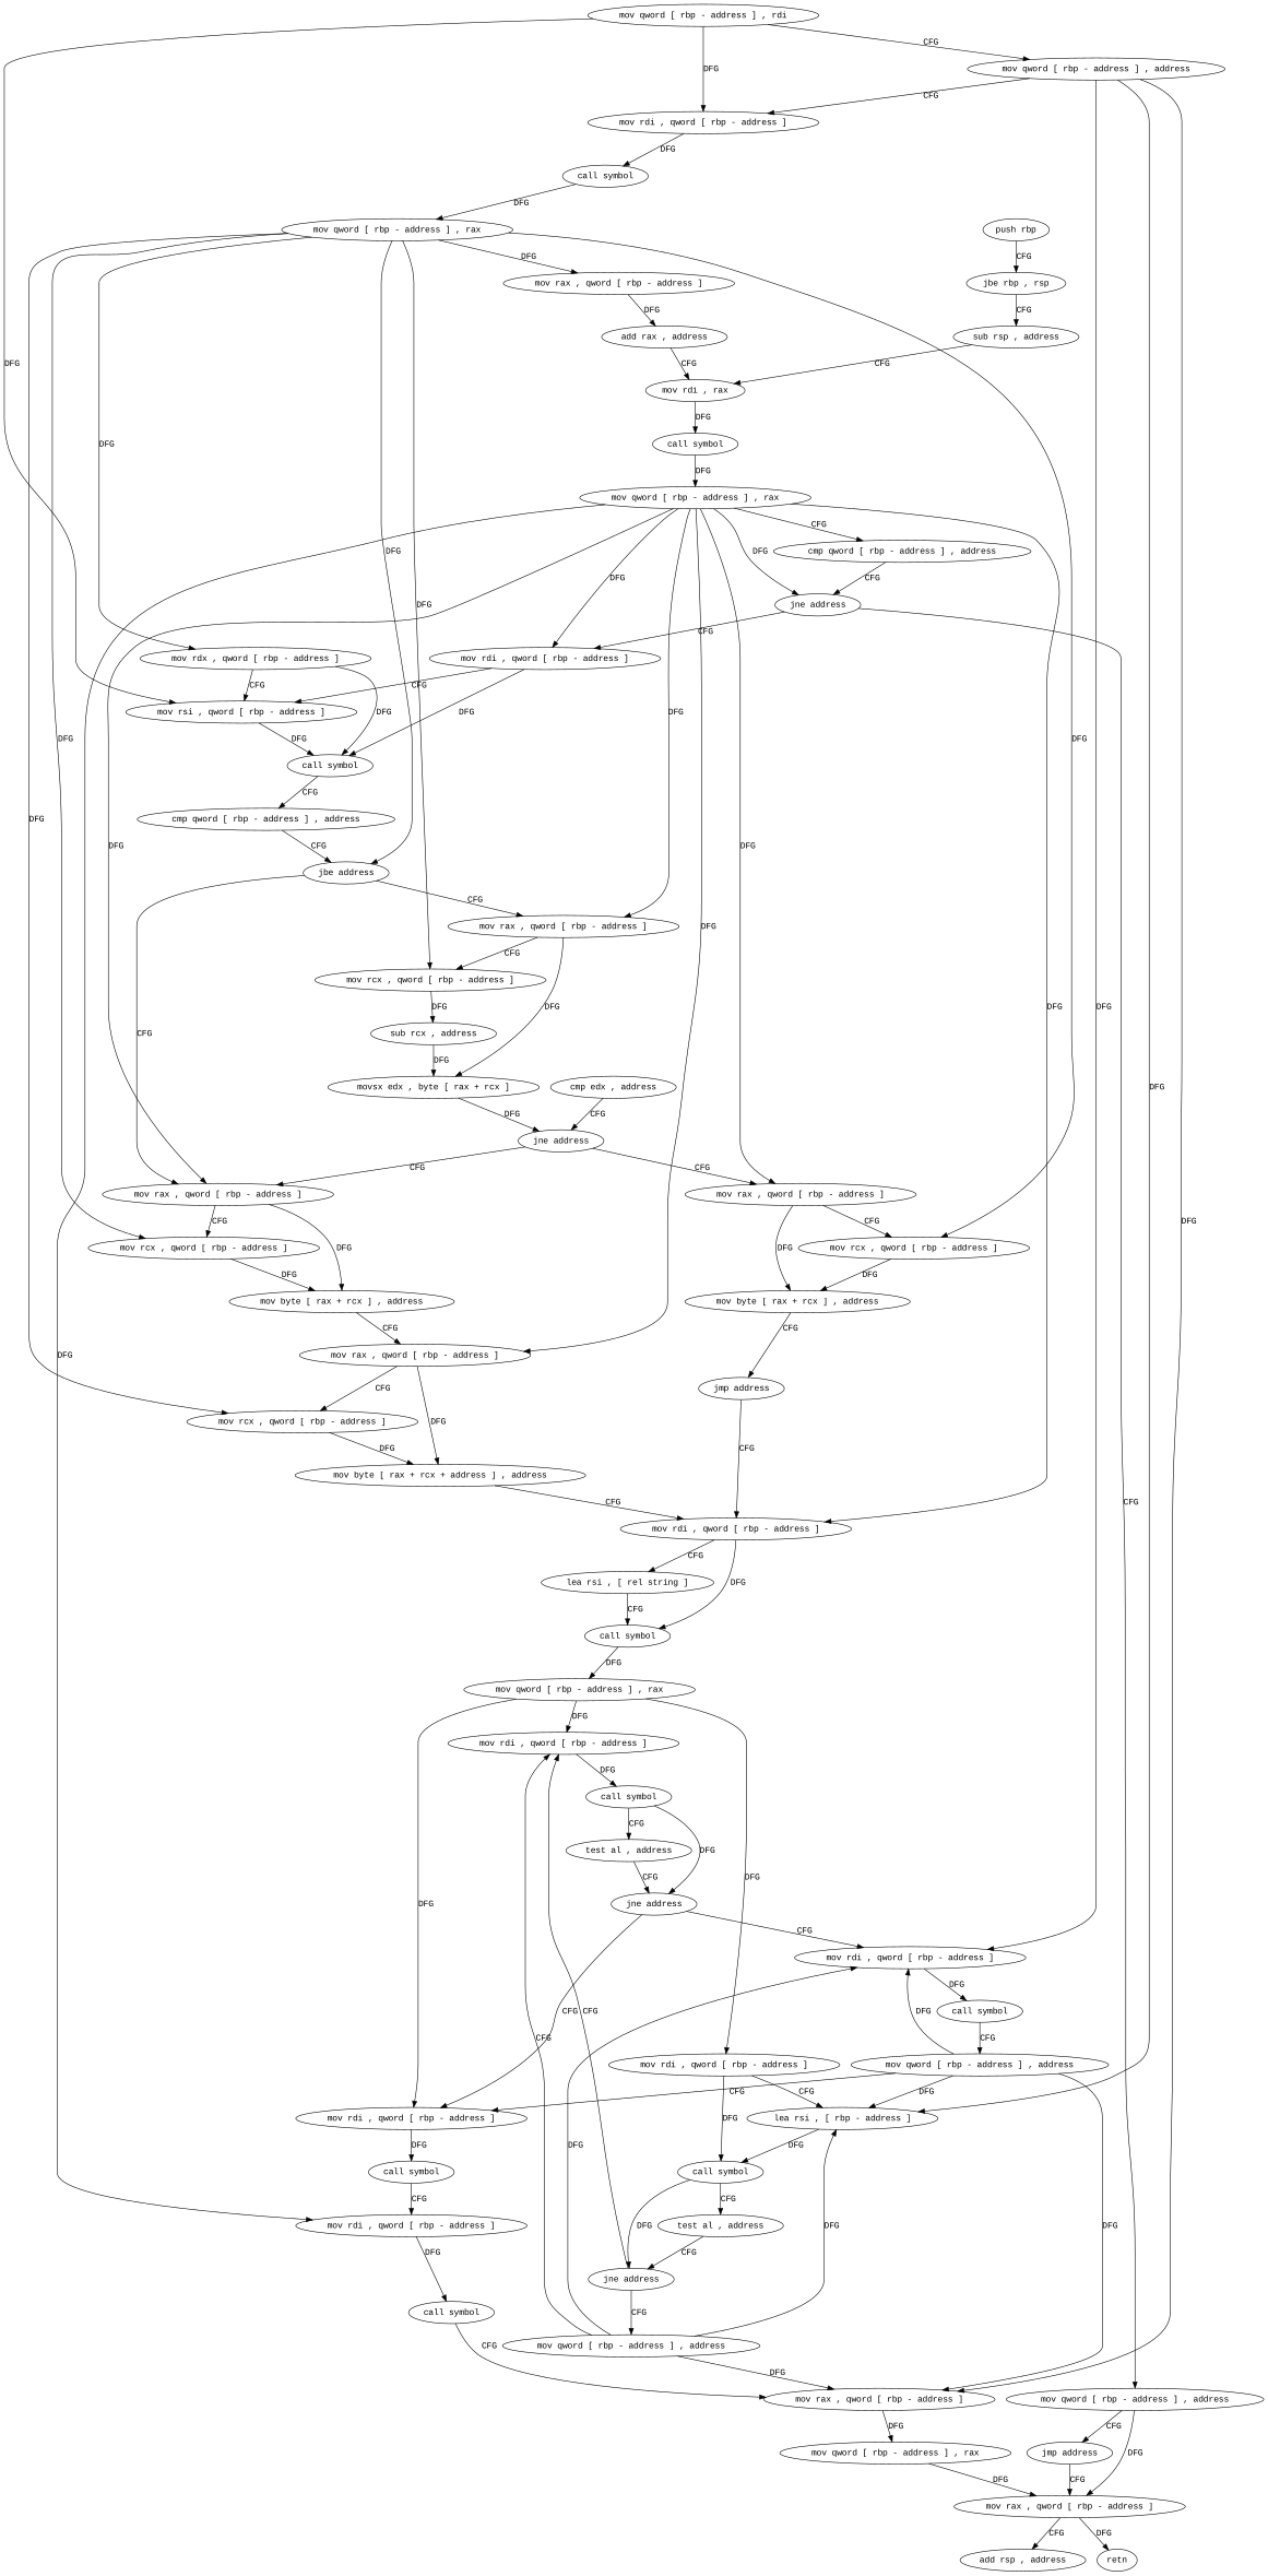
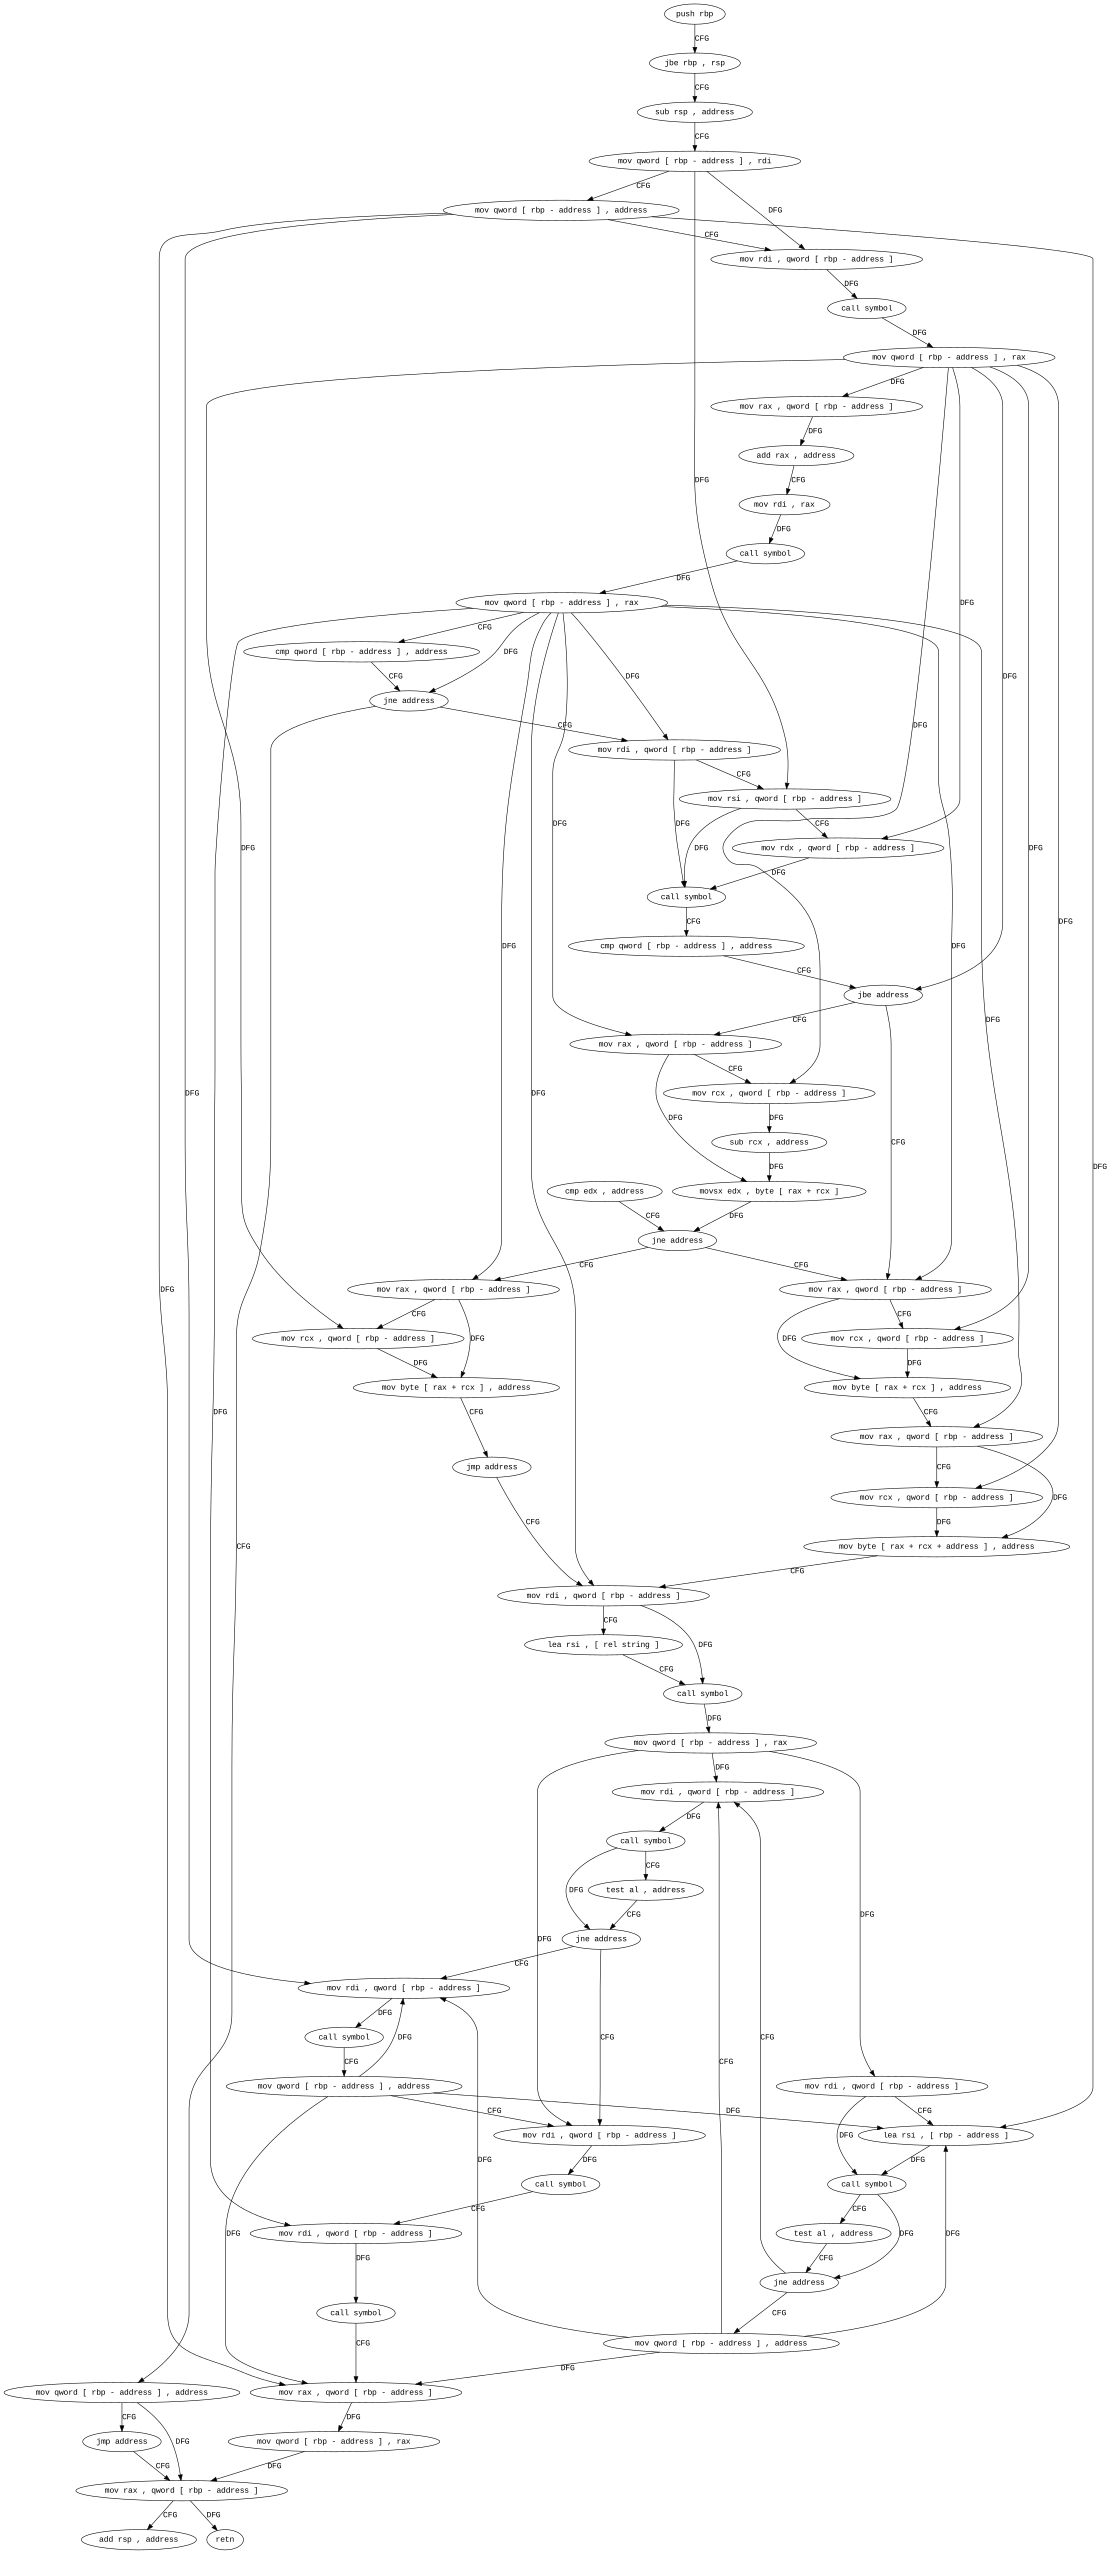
  digraph {
    fontname="Liberation Mono"
    node [fontname="Liberation Mono"]
    edge [fontname="Liberation Mono"]
    n1 [label="push rbp"]
    n2 [label="jbe rbp , rsp"]
    n3 [label="sub rsp , address"]
    n4 [label="mov qword [ rbp - address ] , rdi"]
    n5 [label="mov qword [ rbp - address ] , address"]
    n6 [label="mov rdi , qword [ rbp - address ]"]
    n7 [label="mov rsi , qword [ rbp - address ]"]
    n8 [label="mov rdi , qword [ rbp - address ]"]
    n9 [label="mov rax , qword [ rbp - address ]"]
    n10 [label="lea rsi , [ rbp - address ]"]
    n11 [label="call symbol"]
    n12 [label="mov rdx , qword [ rbp - address ]"]
    n13 [label="call symbol"]
    n14 [label="call symbol"]
    n15 [label="mov qword [ rbp - address ] , rax"]
    n16 [label="call symbol"]
    n17 [label="mov qword [ rbp - address ] , rax"]
    n18 [label="mov rax , qword [ rbp - address ]"]
    n19 [label="jbe address"]
    n20 [label="mov rcx , qword [ rbp - address ]"]
    n21 [label="mov rcx , qword [ rbp - address ]"]
    n22 [label="mov rcx , qword [ rbp - address ]"]
    n23 [label="mov rcx , qword [ rbp - address ]"]
    n24 [label="add rax , address"]
    n25 [label="mov rax , qword [ rbp - address ]"]
    n26 [label="mov rax , qword [ rbp - address ]"]
    n27 [label="mov byte [ rax + rcx ] , address"]
    n28 [label="mov byte [ rax + rcx + address ] , address"]
    n29 [label="sub rcx , address"]
    n30 [label="mov byte [ rax + rcx ] , address"]
    n31 [label="mov rdi , rax"]
    n32 [label="call symbol"]
    n33 [label="mov qword [ rbp - address ] , rax"]
    n34 [label="cmp qword [ rbp - address ] , address"]
    n35 [label="jne address"]
    n36 [label="mov rdi , qword [ rbp - address ]"]
    n37 [label="mov rax , qword [ rbp - address ]"]
    n38 [label="mov rdi , qword [ rbp - address ]"]
    n39 [label="mov rax , qword [ rbp - address ]"]
    n40 [label="mov rdi , qword [ rbp - address ]"]
    n41 [label="mov qword [ rbp - address ] , address"]
    n42 [label="movsx edx , byte [ rax + rcx ]"]
    n43 [label="lea rsi , [ rel string ]"]
    n44 [label="call symbol"]
    n45 [label="call symbol"]
    n46 [label="jmp address"]
    n47 [label="mov rax , qword [ rbp - address ]"]
    n48 [label="cmp qword [ rbp - address ] , address"]
    n49 [label="add rsp , address"]
    n50 [label=retn]
    n51 [label="jne address"]
    n52 [label="mov qword [ rbp - address ] , rax"]
    n53 [label="cmp edx , address"]
    n54 [label="jmp address"]
    n55 [label="mov rdi , qword [ rbp - address ]"]
    n56 [label="call symbol"]
    n57 [label="test al , address"]
    n58 [label="jne address"]
    n59 [label="mov rdi , qword [ rbp - address ]"]
    n60 [label="call symbol"]
    n61 [label="mov qword [ rbp - address ] , address"]
    n62 [label="mov qword [ rbp - address ] , address"]
    n63 [label="mov rdi , qword [ rbp - address ]"]
    n64 [label="test al , address"]
    n65 [label="jne address"]
    n1 -> n2 [label=CFG]
    n2 -> n3 [label=CFG]
-   n3 -> n31 [label=CFG]
+   n3 -> n4 [label=CFG]
    n4 -> n5 [label=CFG]
    n4 -> n6 [label=DFG]
    n4 -> n7 [label=DFG]
    n5 -> n6 [label=CFG]
    n5 -> n8 [label=DFG]
    n5 -> n9 [label=DFG]
    n5 -> n10 [label=DFG]
    n6 -> n11 [label=DFG]
-   n12 -> n7 [label=CFG]
+   n7 -> n12 [label=CFG]
    n7 -> n13 [label=DFG]
    n8 -> n14 [label=DFG]
    n9 -> n15 [label=DFG]
    n10 -> n16 [label=DFG]
    n11 -> n17 [label=DFG]
    n12 -> n13 [label=DFG]
    n13 -> n48 [label=CFG]
    n14 -> n61 [label=CFG]
    n15 -> n47 [label=DFG]
    n16 -> n64 [label=CFG]
    n16 -> n65 [label=DFG]
    n17 -> n12 [label=DFG]
    n17 -> n18 [label=DFG]
    n17 -> n19 [label=DFG]
    n17 -> n20 [label=DFG]
    n17 -> n21 [label=DFG]
    n17 -> n22 [label=DFG]
    n17 -> n23 [label=DFG]
    n18 -> n24 [label=DFG]
    n19 -> n25 [label=CFG]
    n19 -> n26 [label=CFG]
    n20 -> n27 [label=DFG]
    n21 -> n28 [label=DFG]
    n22 -> n29 [label=DFG]
    n23 -> n30 [label=DFG]
    n24 -> n31 [label=CFG]
    n25 -> n20 [label=CFG]
    n25 -> n27 [label=DFG]
    n26 -> n22 [label=CFG]
    n26 -> n42 [label=DFG]
    n27 -> n37 [label=CFG]
    n28 -> n38 [label=CFG]
    n29 -> n42 [label=DFG]
    n30 -> n54 [label=CFG]
    n31 -> n32 [label=DFG]
    n32 -> n33 [label=DFG]
    n33 -> n25 [label=DFG]
    n33 -> n26 [label=DFG]
    n33 -> n34 [label=CFG]
    n33 -> n35 [label=DFG]
    n33 -> n36 [label=DFG]
    n33 -> n37 [label=DFG]
    n33 -> n38 [label=DFG]
    n33 -> n39 [label=DFG]
    n33 -> n40 [label=DFG]
    n34 -> n35 [label=CFG]
    n35 -> n36 [label=CFG]
    n35 -> n41 [label=CFG]
    n36 -> n7 [label=CFG]
    n36 -> n13 [label=DFG]
    n37 -> n21 [label=CFG]
    n37 -> n28 [label=DFG]
    n38 -> n43 [label=CFG]
    n38 -> n44 [label=DFG]
    n39 -> n23 [label=CFG]
    n39 -> n30 [label=DFG]
    n40 -> n45 [label=DFG]
    n41 -> n46 [label=CFG]
    n41 -> n47 [label=DFG]
    n42 -> n51 [label=DFG]
    n43 -> n44 [label=CFG]
    n44 -> n52 [label=DFG]
    n45 -> n9 [label=CFG]
    n46 -> n47 [label=CFG]
    n47 -> n49 [label=CFG]
    n47 -> n50 [label=DFG]
    n48 -> n19 [label=CFG]
    n51 -> n25 [label=CFG]
    n51 -> n39 [label=CFG]
    n52 -> n55 [label=DFG]
    n52 -> n59 [label=DFG]
    n52 -> n63 [label=DFG]
    n53 -> n51 [label=CFG]
    n54 -> n38 [label=CFG]
    n55 -> n56 [label=DFG]
    n56 -> n57 [label=CFG]
    n56 -> n58 [label=DFG]
    n57 -> n58 [label=CFG]
    n58 -> n8 [label=CFG]
    n58 -> n59 [label=CFG]
    n59 -> n60 [label=DFG]
    n60 -> n40 [label=CFG]
    n61 -> n8 [label=DFG]
    n61 -> n9 [label=DFG]
    n61 -> n10 [label=DFG]
    n61 -> n59 [label=CFG]
    n62 -> n8 [label=DFG]
    n62 -> n9 [label=DFG]
    n62 -> n10 [label=DFG]
    n62 -> n55 [label=CFG]
    n63 -> n10 [label=CFG]
    n63 -> n16 [label=DFG]
    n64 -> n65 [label=CFG]
    n65 -> n55 [label=CFG]
    n65 -> n62 [label=CFG]
  }
